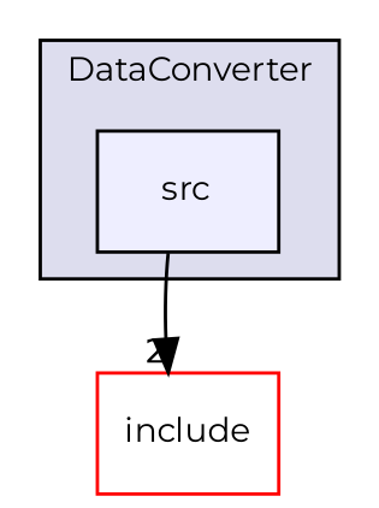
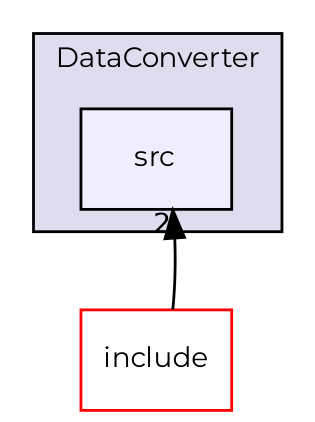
  digraph {
    compound=true
    fontname=Montserrat
    node [fontname=Montserrat fontsize=10 shape=box]
    n1 [fillcolor="#eeeeff" label=src pencolor=black style=filled]
    n2 [color=red label=include]
    subgraph cluster_1 {
      bgcolor="#ddddee"
      fontsize=10
      label=DataConverter
      pencolor=black
      n1
    }
-   n1 -> n2 [headlabel=2 labeldistance=1.5 labelfontname=Helvetica labelfontsize=10 fontname=Montserrat]
+   n2 -> n1 [headlabel=2 labeldistance=1.5 labelfontname=Helvetica labelfontsize=10 fontname=Montserrat]
  }
